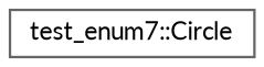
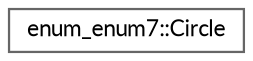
  digraph {
    rankdir=LR
    fontname=Lato
-   n1 [color=grey40 fillcolor=white fontname=Lato fontsize=10 height=0.2 label="test_enum7::Circle" shape=box style=filled width=0.4]
+   n1 [color=grey40 fillcolor=white fontname=Lato fontsize=10 height=0.2 label="enum_enum7::Circle" shape=box style=filled width=0.4]
  }
